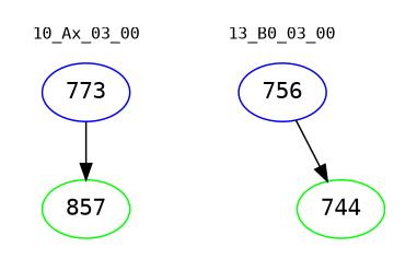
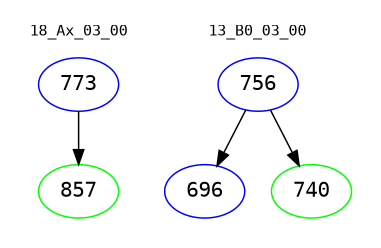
  digraph {
    fontname="DejaVu Sans Mono"
    node [color=blue fontname="DejaVu Sans Mono"]
    edge [color=black fontname="DejaVu Sans Mono"]
    n1 [label=773]
    n2 [color=green label=857]
    n3 [label=756]
-   n5 [color=green label=744]
+   n4 [label=696]
+   n5 [color=green label=740]
    subgraph cluster_1 {
      color=white
      fontsize=10
-     label="10_Ax_03_00"
+     label="18_Ax_03_00"
      n1
      n2
    }
    subgraph cluster_2 {
      color=white
      fontsize=10
      label="13_B0_03_00"
      n3
+     n4
      n5
    }
    n1 -> n2
+   n3 -> n4
    n3 -> n5
  }
